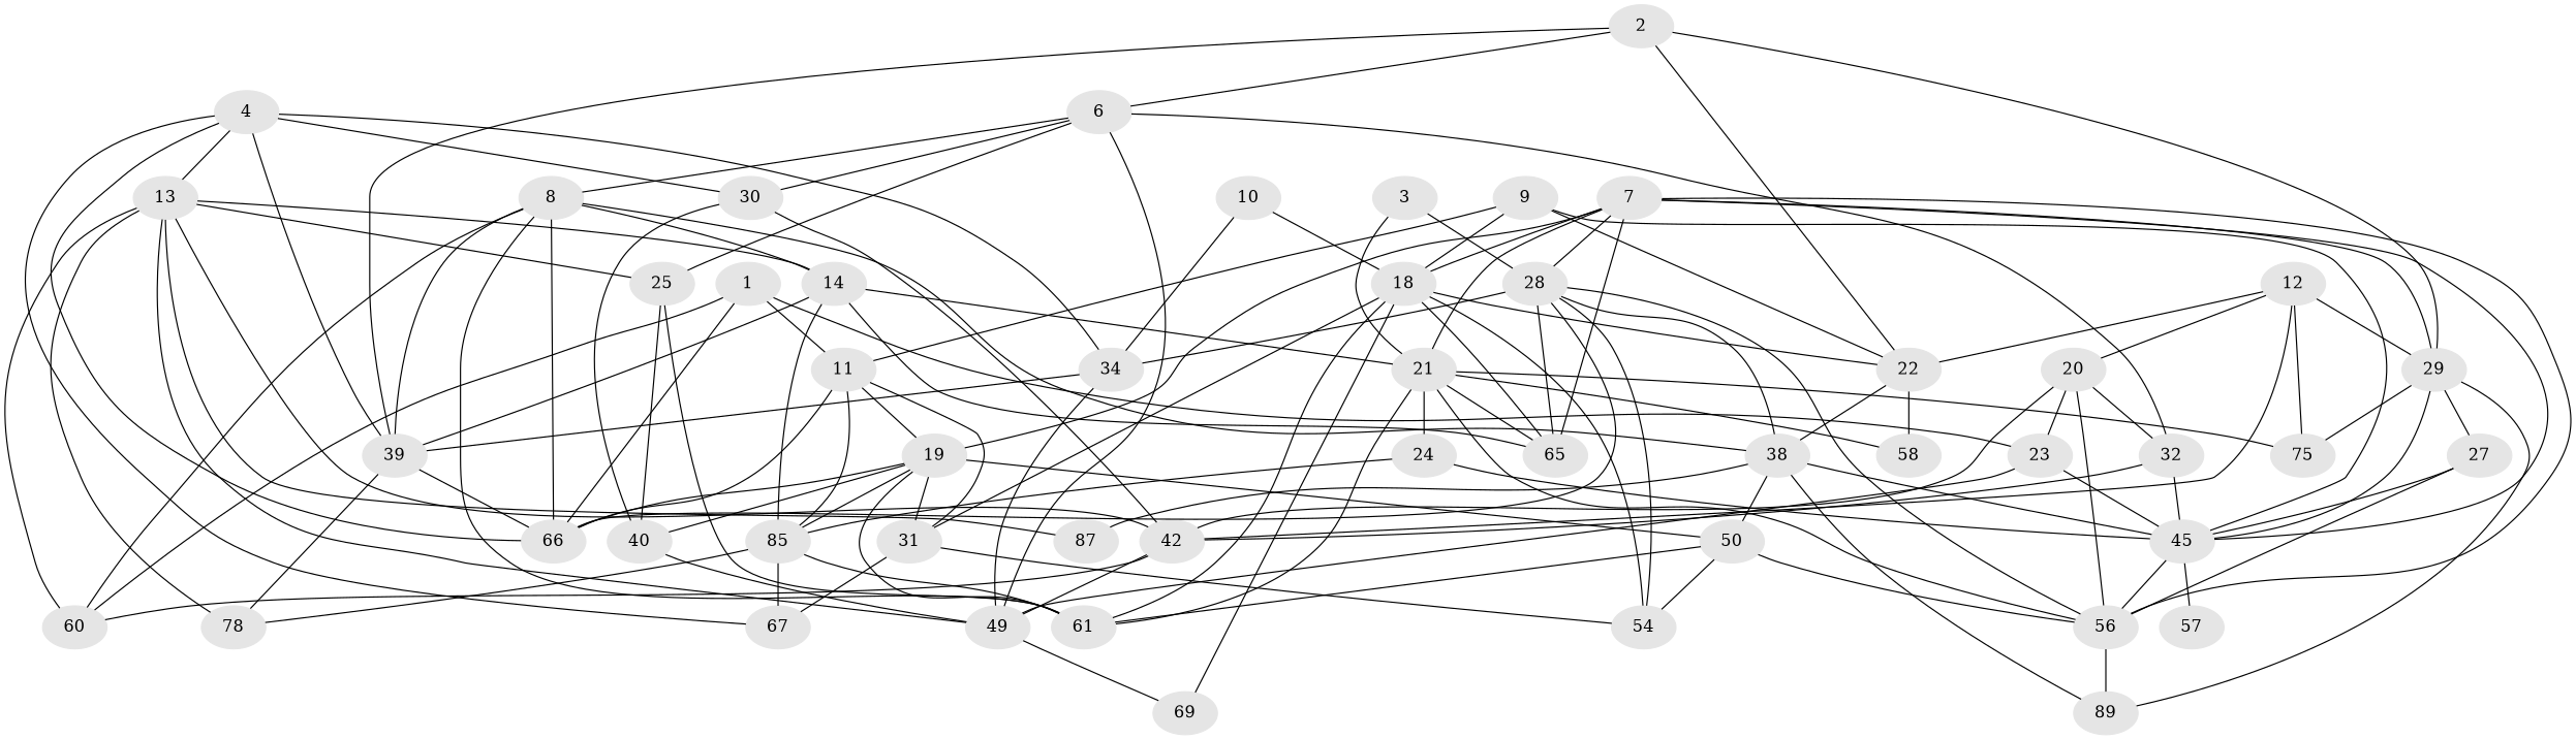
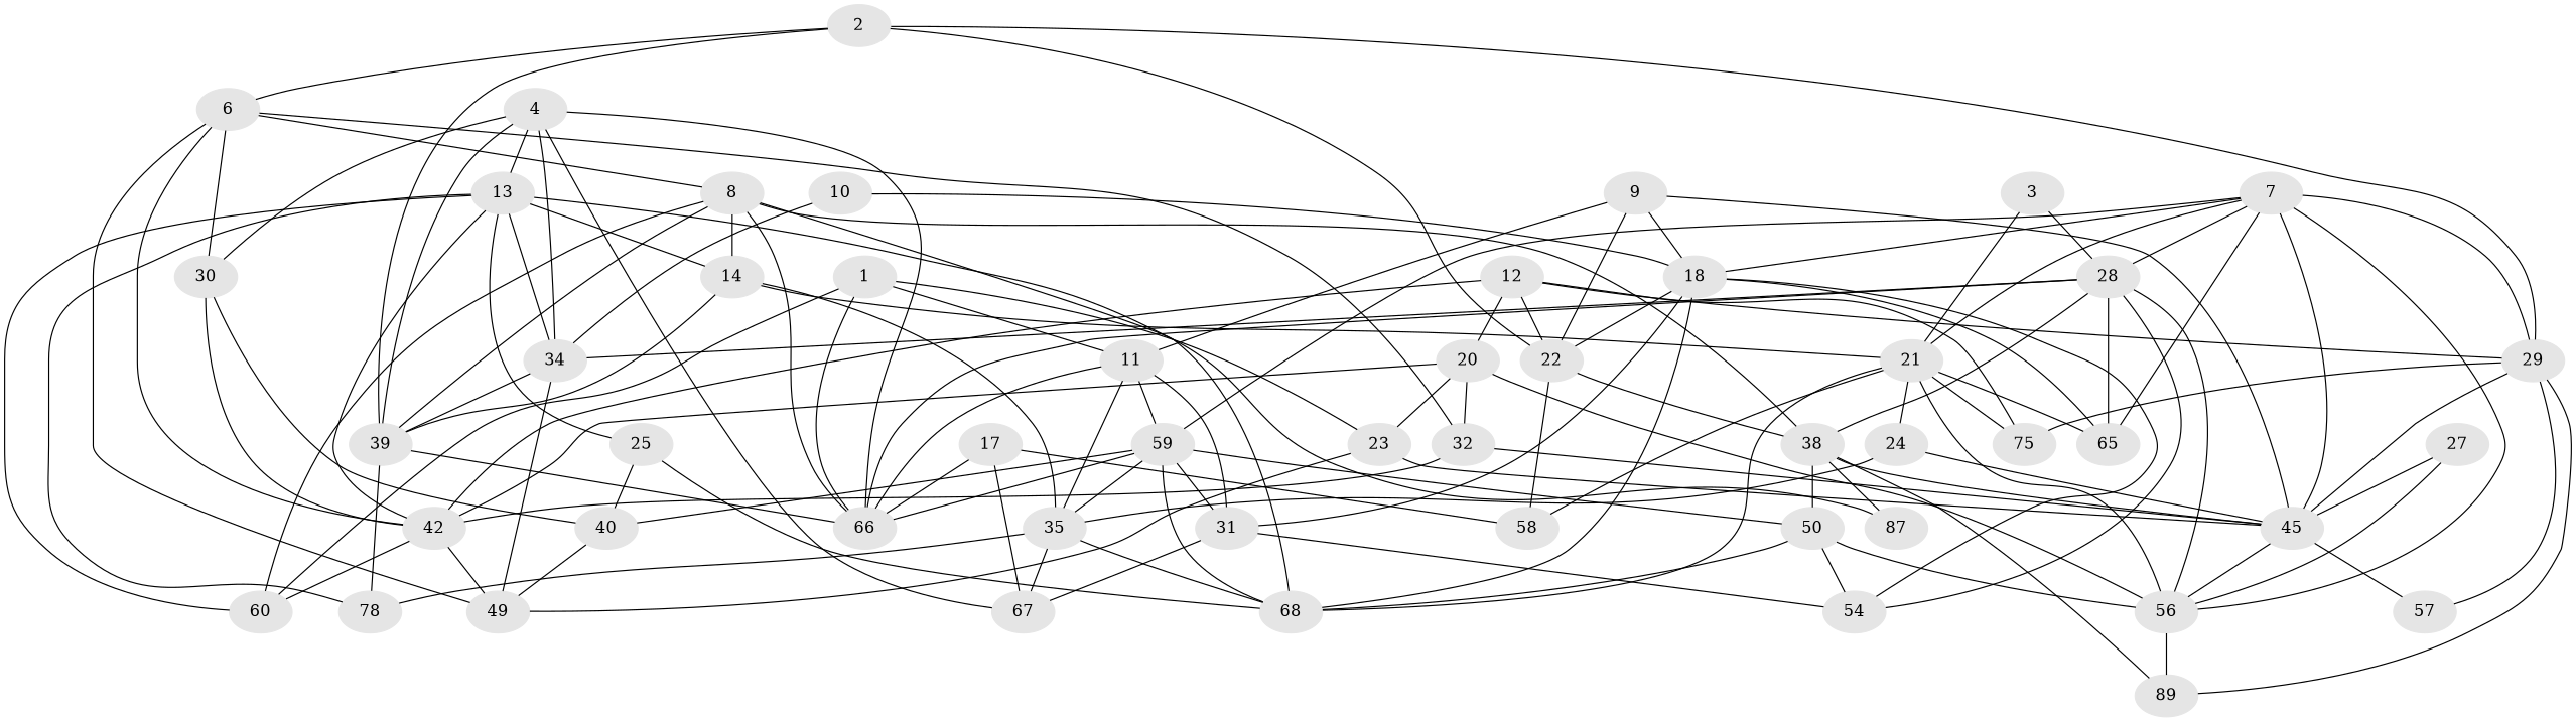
  graph {
    node [color=gray90 style=filled]
    1 [super="+5"]
    11 [super="+59"]
    23 [super="+52"]
    60
    66 [super="+72"]
-   19 [super="+36"]
+   19 [super="+36" label=59]
    31 [super="+37"]
-   35 [super="+53" label=85]
+   35 [super="+53"]
    49 [super="+64"]
    45 [super="+71"]
    2 [super="+86"]
    6 [super="+62"]
    22 [super="+43"]
    29 [super="+47"]
    39 [super="+79"]
    30 [super="+46"]
    8 [super="+51"]
    32
    42 [super="+85"]
    38 [super="+76"]
    58 [super="+68"]
    75 [super="+80"]
    57
    89
    n25 [label=78]
    21 [super="+88"]
    56 [super="+90"]
    65 [super="+74"]
-   61 [super="+70"]
+   61 [super="+70" label=68]
    24 [super="+84"]
    3
    28 [super="+55"]
    34 [super="+44"]
    54
    4 [super="+82"]
    13 [super="+26"]
    67 [super="+78"]
    14
    25
    87
    40 [super="+81"]
-   69
    7 [super="+15"]
    18 [super="+41"]
    50 [super="+73"]
    9 [super="+48"]
    10
    12 [super="+16"]
    20 [super="+83"]
+   17
    27
    1 -- 11
    1 -- 23
    1 -- 60
    1 -- 66
    11 -- 66
    11 -- 19
    11 -- 31
    11 -- 35
    23 -- 49
    23 -- 45
    19 -- 66
    19 -- 31
    19 -- 35
    19 -- 61
    19 -- 40
    19 -- 50
    31 -- 54
    31 -- 67
    35 -- n25
    35 -- 61
    35 -- 67
-   49 -- 69
    45 -- 57
    45 -- 56
    2 -- 6
    2 -- 22
    2 -- 29
    2 -- 39
    6 -- 49
    6 -- 30
    6 -- 8
    6 -- 32
-   6 -- 25
+   6 -- 42
    22 -- 38
    22 -- 58
    29 -- 45
    29 -- 75
-   29 -- 27
+   29 -- 57
    29 -- 89
    39 -- 66
    39 -- n25
    30 -- 42
    30 -- 40
    8 -- 60
    8 -- 66
    8 -- 39
    8 -- 38
    8 -- 61
    8 -- 14
    32 -- 45
    32 -- 42
    42 -- 60
    42 -- 49
    38 -- 45
    38 -- 89
    38 -- 87
    38 -- 50 [weight=2]
    21 -- 58
    21 -- 75
    21 -- 56
    21 -- 65
    21 -- 61
    21 -- 24
    56 -- 89
    24 -- 35
    24 -- 45
    3 -- 21
    3 -- 28
    28 -- 66
    28 -- 38
    28 -- 56
    28 -- 65 [weight=2]
    28 -- 34
    28 -- 54
    34 -- 49
    34 -- 39
    4 -- 66
    4 -- 39
    4 -- 30
    4 -- 34
    4 -- 13
    4 -- 67
    13 -- 60
-   13 -- 49
+   13 -- 34
    13 -- 42
    13 -- n25
    13 -- 14
    13 -- 25
    13 -- 87
    14 -- 35
    14 -- 39
    14 -- 21
-   14 -- 65
    25 -- 61
    25 -- 40
    40 -- 49
    7 -- 19
    7 -- 45
    7 -- 29
    7 -- 21
    7 -- 56
    7 -- 65
    7 -- 28
    7 -- 18
    18 -- 31
    18 -- 22
    18 -- 65
    18 -- 61
    18 -- 54
-   18 -- 69
    50 -- 56
    50 -- 61
    50 -- 54
    9 -- 11
    9 -- 45
    9 -- 22
    9 -- 18
    10 -- 34
    10 -- 18
    12 -- 22
    12 -- 29
    12 -- 42
    12 -- 75 [weight=2]
    12 -- 20
    20 -- 23
    20 -- 32
    20 -- 42
    20 -- 56 [weight=2]
+   17 -- 66
+   17 -- 58
+   17 -- 67
    27 -- 45
    27 -- 56
  }
